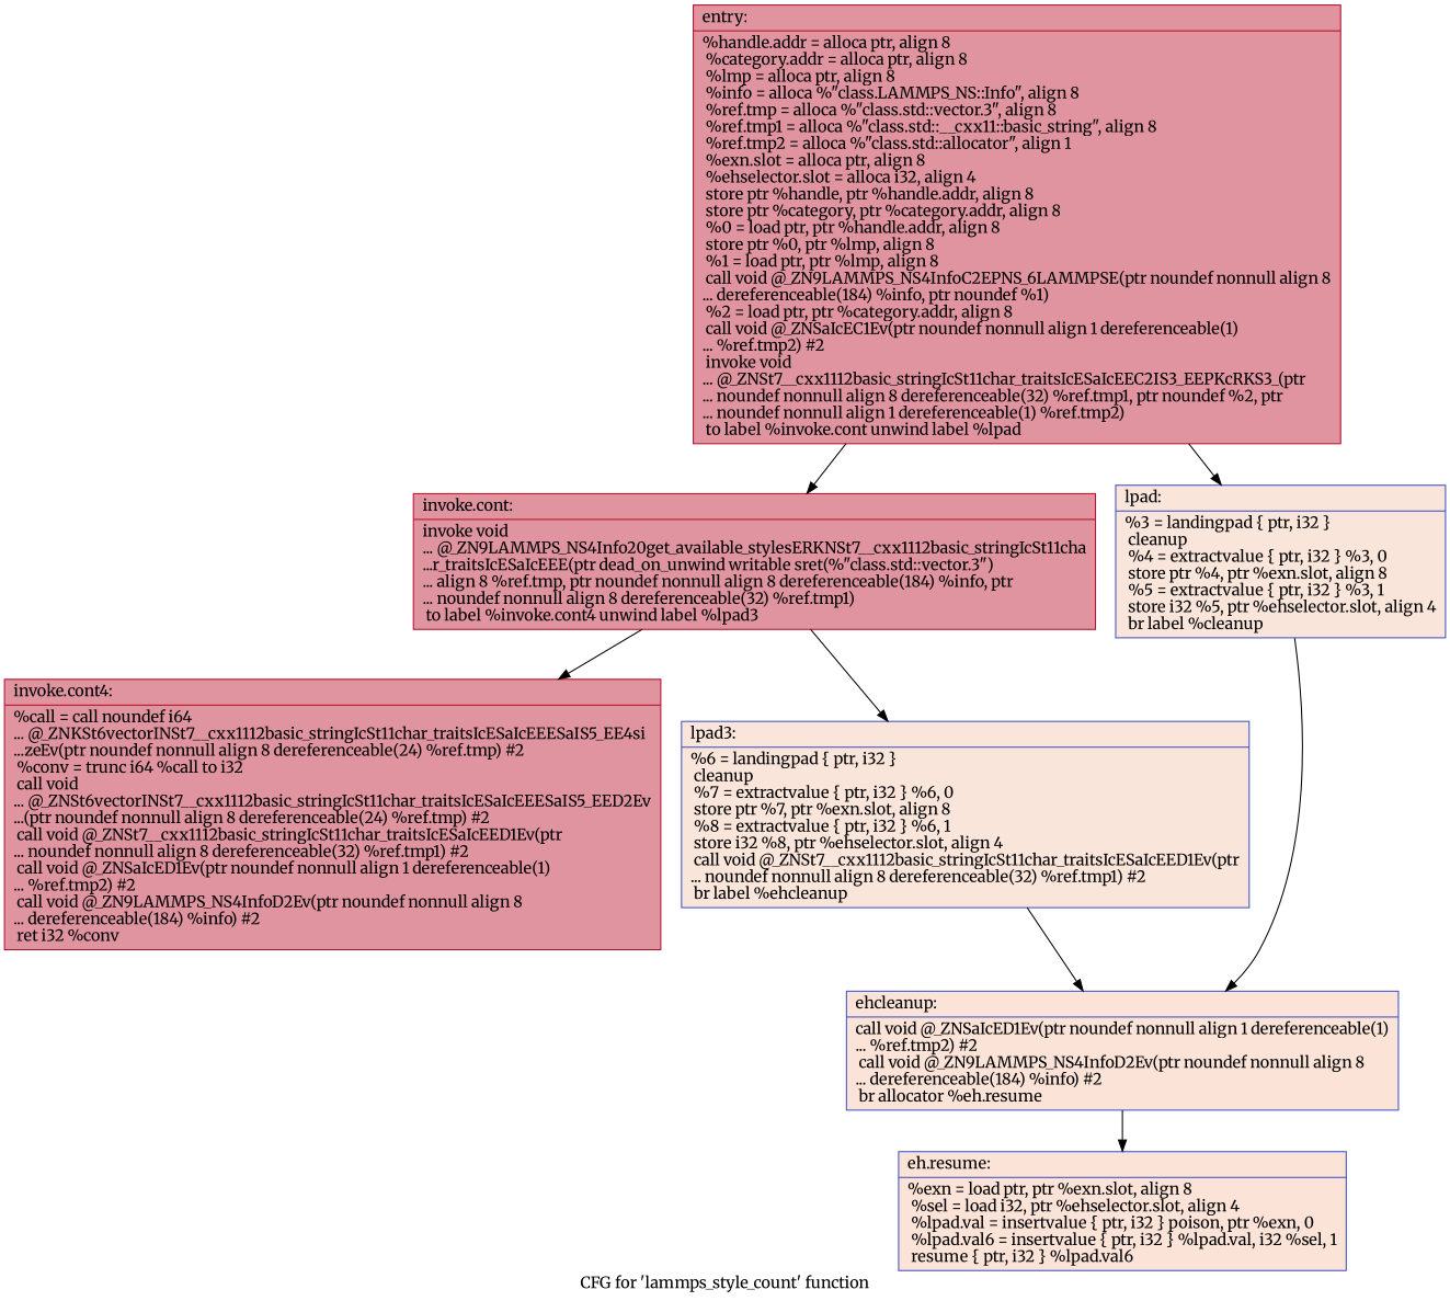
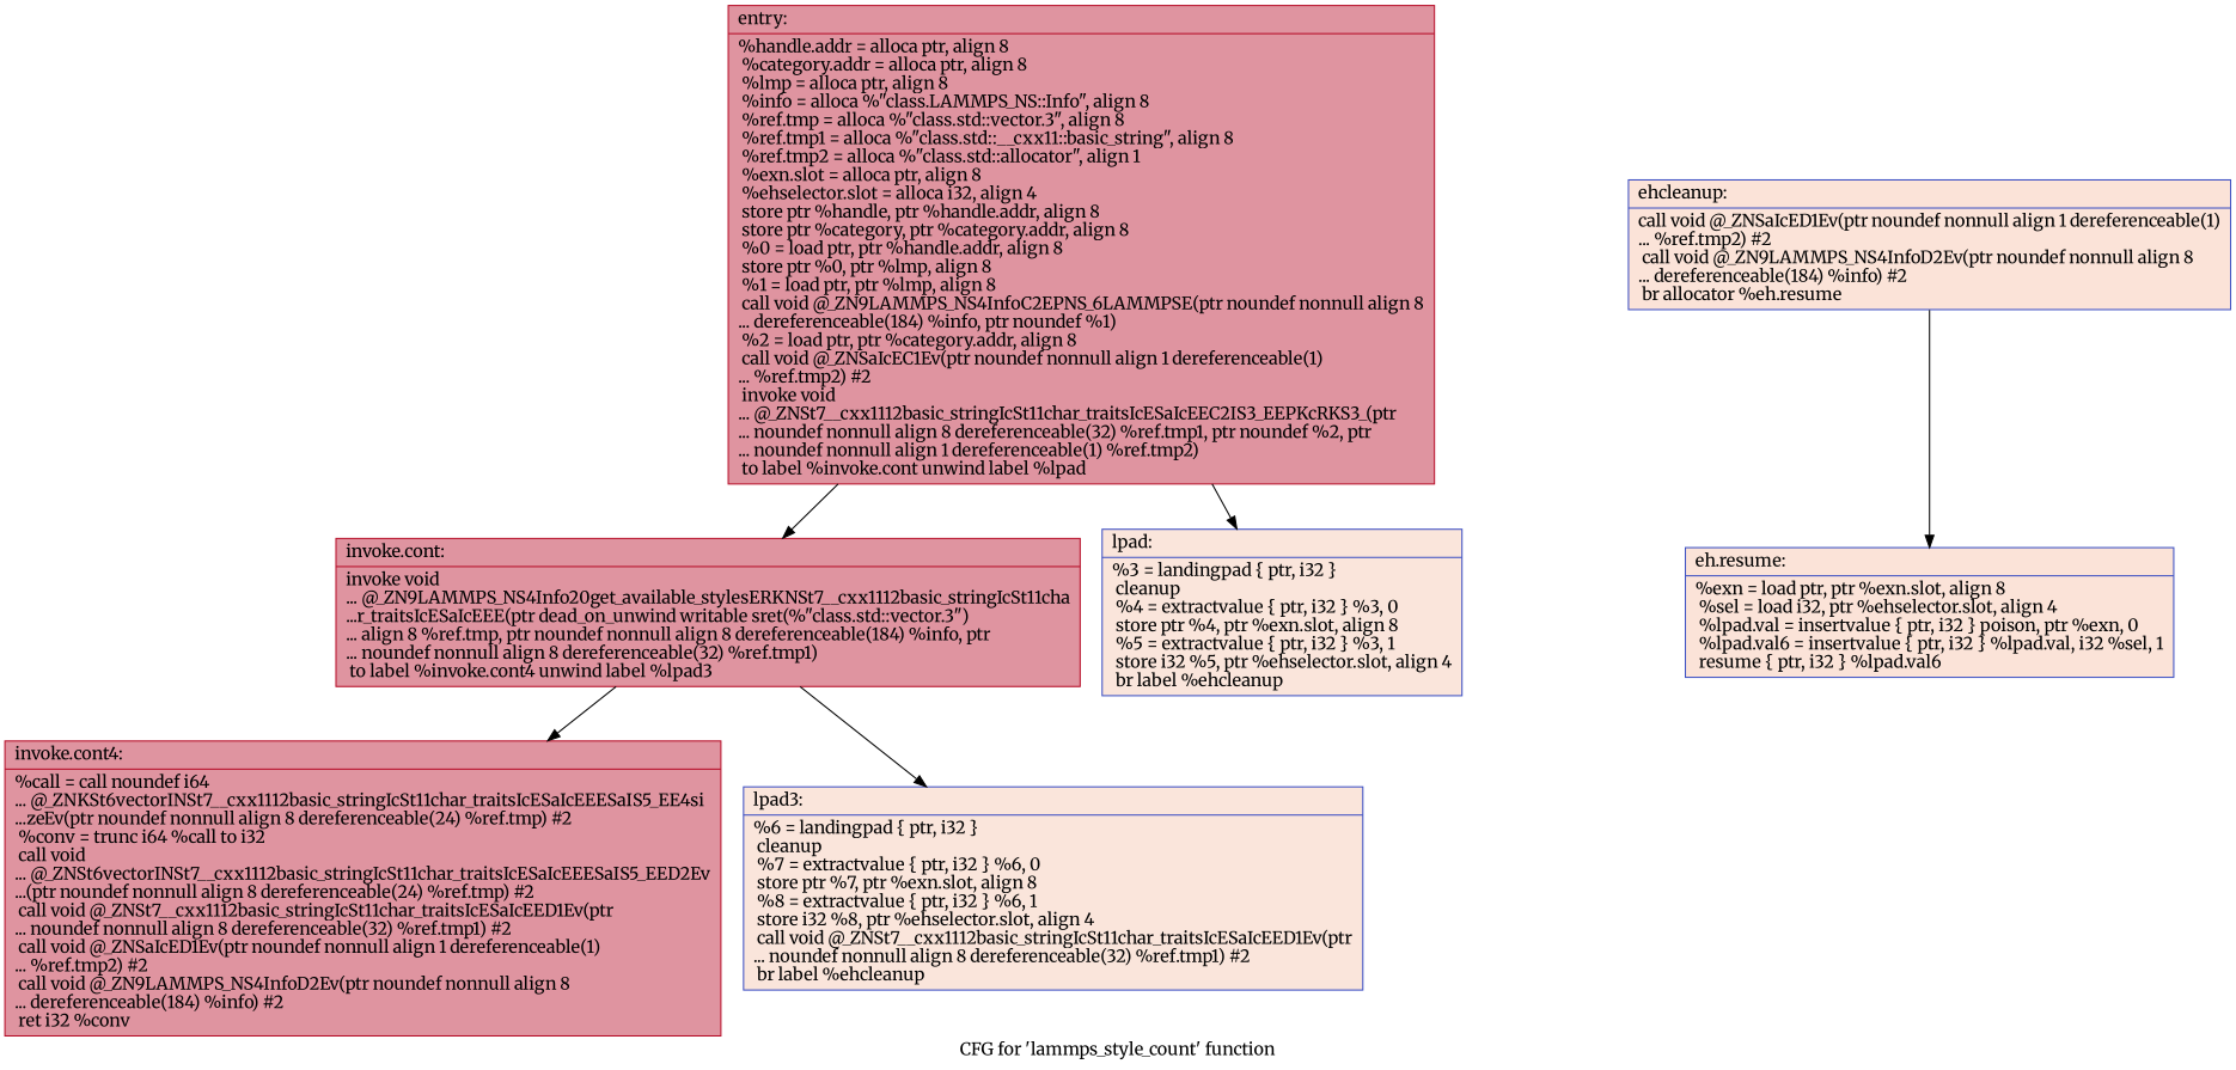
  digraph {
    fontname=Merriweather
    label="CFG for 'lammps_style_count' function"
    node [color="#3d50c3ff" fillcolor="#b70d2870" fontname=Merriweather shape=record style=filled]
    edge [fontname=Merriweather]
    n1 [color="#b70d28ff" label="{entry:\l|  %handle.addr = alloca ptr, align 8\l  %category.addr = alloca ptr, align 8\l  %lmp = alloca ptr, align 8\l  %info = alloca %\"class.LAMMPS_NS::Info\", align 8\l  %ref.tmp = alloca %\"class.std::vector.3\", align 8\l  %ref.tmp1 = alloca %\"class.std::__cxx11::basic_string\", align 8\l  %ref.tmp2 = alloca %\"class.std::allocator\", align 1\l  %exn.slot = alloca ptr, align 8\l  %ehselector.slot = alloca i32, align 4\l  store ptr %handle, ptr %handle.addr, align 8\l  store ptr %category, ptr %category.addr, align 8\l  %0 = load ptr, ptr %handle.addr, align 8\l  store ptr %0, ptr %lmp, align 8\l  %1 = load ptr, ptr %lmp, align 8\l  call void @_ZN9LAMMPS_NS4InfoC2EPNS_6LAMMPSE(ptr noundef nonnull align 8\l... dereferenceable(184) %info, ptr noundef %1)\l  %2 = load ptr, ptr %category.addr, align 8\l  call void @_ZNSaIcEC1Ev(ptr noundef nonnull align 1 dereferenceable(1)\l... %ref.tmp2) #2\l  invoke void\l... @_ZNSt7__cxx1112basic_stringIcSt11char_traitsIcESaIcEEC2IS3_EEPKcRKS3_(ptr\l... noundef nonnull align 8 dereferenceable(32) %ref.tmp1, ptr noundef %2, ptr\l... noundef nonnull align 1 dereferenceable(1) %ref.tmp2)\l          to label %invoke.cont unwind label %lpad\l}"]
    n2 [color="#b70d28ff" label="{invoke.cont:\l|  invoke void\l... @_ZN9LAMMPS_NS4Info20get_available_stylesERKNSt7__cxx1112basic_stringIcSt11cha\l...r_traitsIcESaIcEEE(ptr dead_on_unwind writable sret(%\"class.std::vector.3\")\l... align 8 %ref.tmp, ptr noundef nonnull align 8 dereferenceable(184) %info, ptr\l... noundef nonnull align 8 dereferenceable(32) %ref.tmp1)\l          to label %invoke.cont4 unwind label %lpad3\l}"]
-   n3 [fillcolor="#f4c5ad70" label="{lpad:\l|  %3 = landingpad \{ ptr, i32 \}\l          cleanup\l  %4 = extractvalue \{ ptr, i32 \} %3, 0\l  store ptr %4, ptr %exn.slot, align 8\l  %5 = extractvalue \{ ptr, i32 \} %3, 1\l  store i32 %5, ptr %ehselector.slot, align 4\l  br label %cleanup\l}"]
+   n3 [fillcolor="#f4c5ad70" label="{lpad:\l|  %3 = landingpad \{ ptr, i32 \}\l          cleanup\l  %4 = extractvalue \{ ptr, i32 \} %3, 0\l  store ptr %4, ptr %exn.slot, align 8\l  %5 = extractvalue \{ ptr, i32 \} %3, 1\l  store i32 %5, ptr %ehselector.slot, align 4\l  br label %ehcleanup\l}"]
    n4 [color="#b70d28ff" label="{invoke.cont4:\l|  %call = call noundef i64\l... @_ZNKSt6vectorINSt7__cxx1112basic_stringIcSt11char_traitsIcESaIcEEESaIS5_EE4si\l...zeEv(ptr noundef nonnull align 8 dereferenceable(24) %ref.tmp) #2\l  %conv = trunc i64 %call to i32\l  call void\l... @_ZNSt6vectorINSt7__cxx1112basic_stringIcSt11char_traitsIcESaIcEEESaIS5_EED2Ev\l...(ptr noundef nonnull align 8 dereferenceable(24) %ref.tmp) #2\l  call void @_ZNSt7__cxx1112basic_stringIcSt11char_traitsIcESaIcEED1Ev(ptr\l... noundef nonnull align 8 dereferenceable(32) %ref.tmp1) #2\l  call void @_ZNSaIcED1Ev(ptr noundef nonnull align 1 dereferenceable(1)\l... %ref.tmp2) #2\l  call void @_ZN9LAMMPS_NS4InfoD2Ev(ptr noundef nonnull align 8\l... dereferenceable(184) %info) #2\l  ret i32 %conv\l}"]
    n5 [fillcolor="#f4c5ad70" label="{lpad3:\l|  %6 = landingpad \{ ptr, i32 \}\l          cleanup\l  %7 = extractvalue \{ ptr, i32 \} %6, 0\l  store ptr %7, ptr %exn.slot, align 8\l  %8 = extractvalue \{ ptr, i32 \} %6, 1\l  store i32 %8, ptr %ehselector.slot, align 4\l  call void @_ZNSt7__cxx1112basic_stringIcSt11char_traitsIcESaIcEED1Ev(ptr\l... noundef nonnull align 8 dereferenceable(32) %ref.tmp1) #2\l  br label %ehcleanup\l}"]
    n6 [fillcolor="#f6bfa670" label="{ehcleanup:\l|  call void @_ZNSaIcED1Ev(ptr noundef nonnull align 1 dereferenceable(1)\l... %ref.tmp2) #2\l  call void @_ZN9LAMMPS_NS4InfoD2Ev(ptr noundef nonnull align 8\l... dereferenceable(184) %info) #2\l  br allocator %eh.resume\l}"]
    n7 [fillcolor="#f6bfa670" label="{eh.resume:\l|  %exn = load ptr, ptr %exn.slot, align 8\l  %sel = load i32, ptr %ehselector.slot, align 4\l  %lpad.val = insertvalue \{ ptr, i32 \} poison, ptr %exn, 0\l  %lpad.val6 = insertvalue \{ ptr, i32 \} %lpad.val, i32 %sel, 1\l  resume \{ ptr, i32 \} %lpad.val6\l}"]
    n1 -> n2
    n1 -> n3
    n2 -> n4
    n2 -> n5
-   n3 -> n6
-   n5 -> n6
    n6 -> n7
  }
